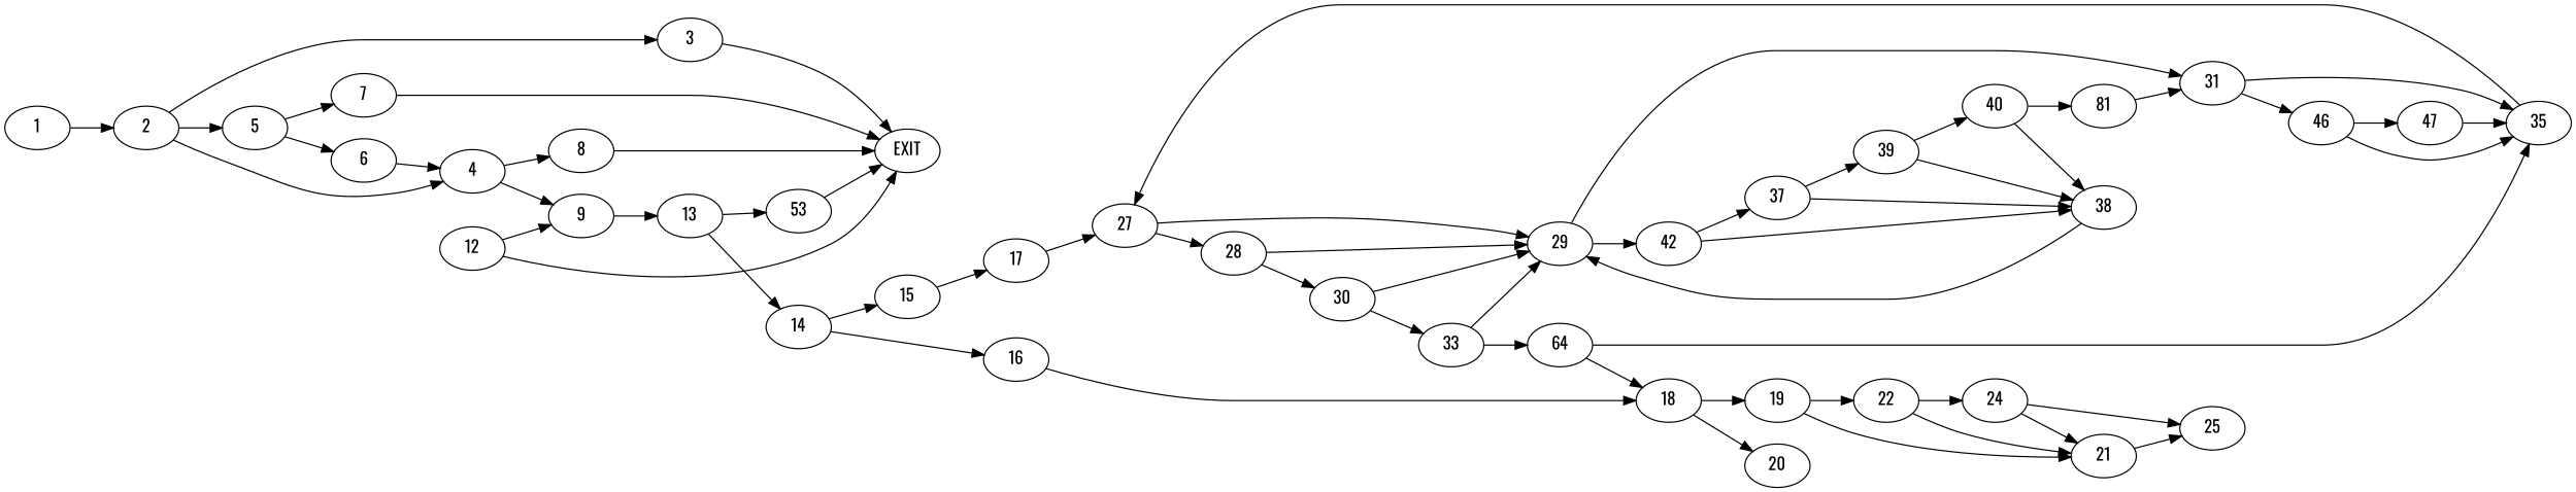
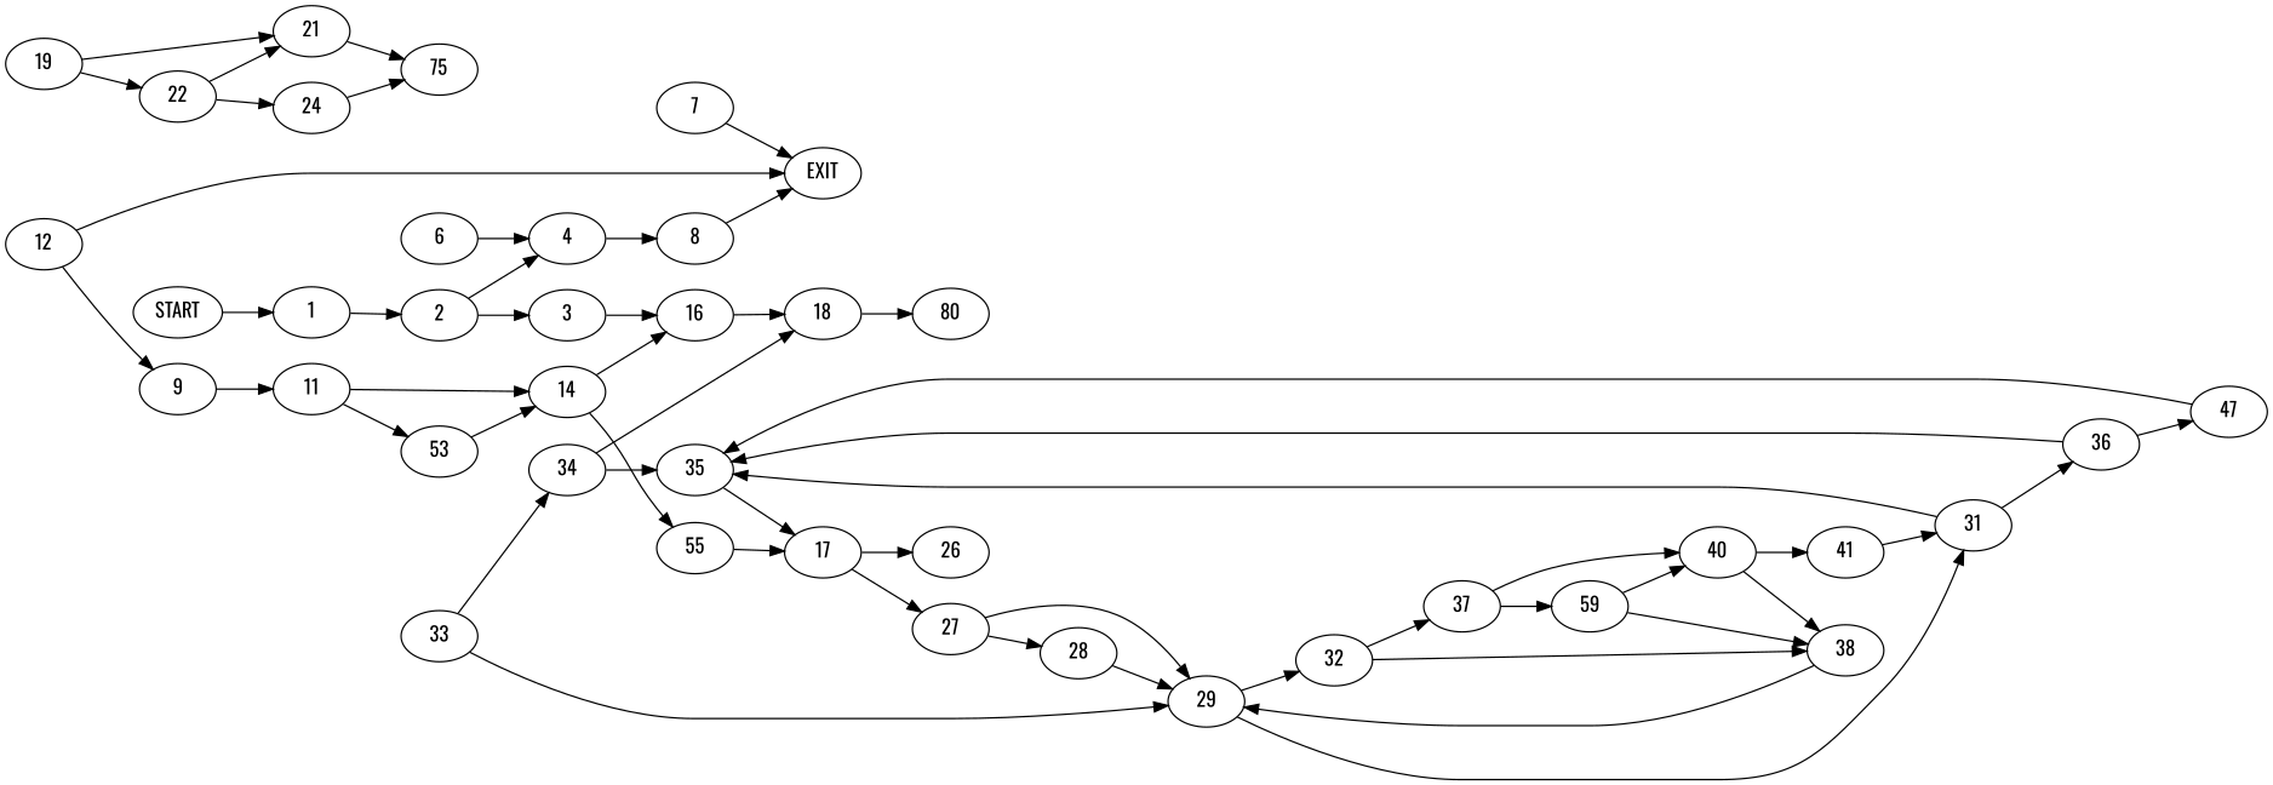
  digraph {
    fontname=Oswald
    rankdir=LR
    node [fontname=Oswald]
    edge [fontname=Oswald]
+   n1 [label=START]
    1
    2
    n4 [label=EXIT]
    3
    4
-   5
    8
    9
    6
    7
-   11 [label=13]
+   11
    n13 [label=53]
    14
    12
-   15
+   15 [label=55]
    16
    17
    18
+   26
    27
    19
-   20
+   20 [label=80]
    28
    29
    21
    22
-   25
+   25 [label=75]
    24
-   30
    31
-   32 [label=42]
+   32
    33
    35
-   36 [label=46]
+   36
    37
    38
-   34 [label=64]
+   34
    n39 [label=47]
-   39
+   39 [label=59]
    40
-   41 [label=81]
+   41
+   n1 -> 1
    1 -> 2
    2 -> 3
    2 -> 4
-   2 -> 5
-   3 -> n4
+   3 -> 16
    4 -> 8
-   4 -> 9
-   5 -> 6
-   5 -> 7
    8 -> n4
    9 -> 11
    6 -> 4
    7 -> n4
    11 -> n13
    11 -> 14
-   n13 -> n4
+   n13 -> 14
    14 -> 15
    14 -> 16
    12 -> n4
    12 -> 9
    15 -> 17
    16 -> 18
+   17 -> 26
    17 -> 27
-   18 -> 19
    18 -> 20
    27 -> 28
    27 -> 29
    19 -> 21
    19 -> 22
    28 -> 29
-   28 -> 30
    29 -> 31
    29 -> 32
    21 -> 25
    22 -> 21
    22 -> 24
-   24 -> 21
    24 -> 25
-   30 -> 29
-   30 -> 33
    31 -> 35
    31 -> 36
    32 -> 37
    32 -> 38
    33 -> 29
    33 -> 34
-   35 -> 27
+   35 -> 17
    36 -> 35
    36 -> n39
-   37 -> 38
+   37 -> 40
    37 -> 39
    38 -> 29
    34 -> 18
    34 -> 35
    n39 -> 35
    39 -> 38
    39 -> 40
    40 -> 38
    40 -> 41
    41 -> 31
  }
